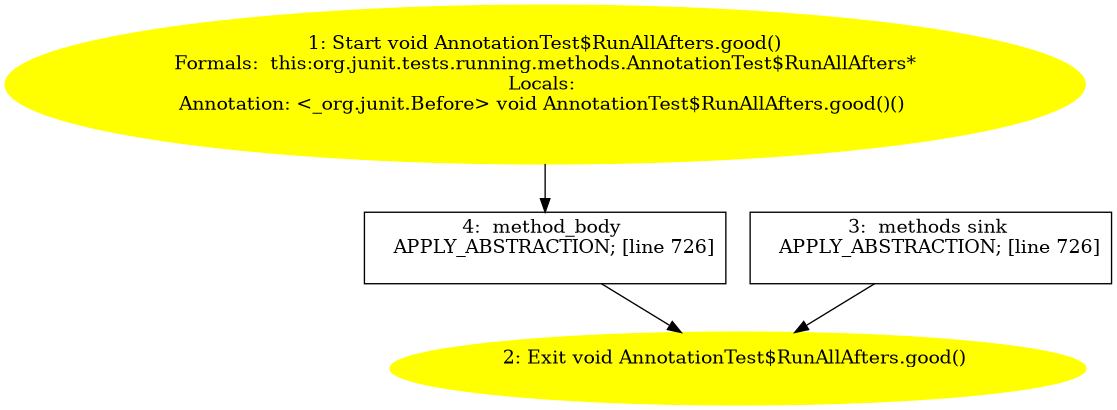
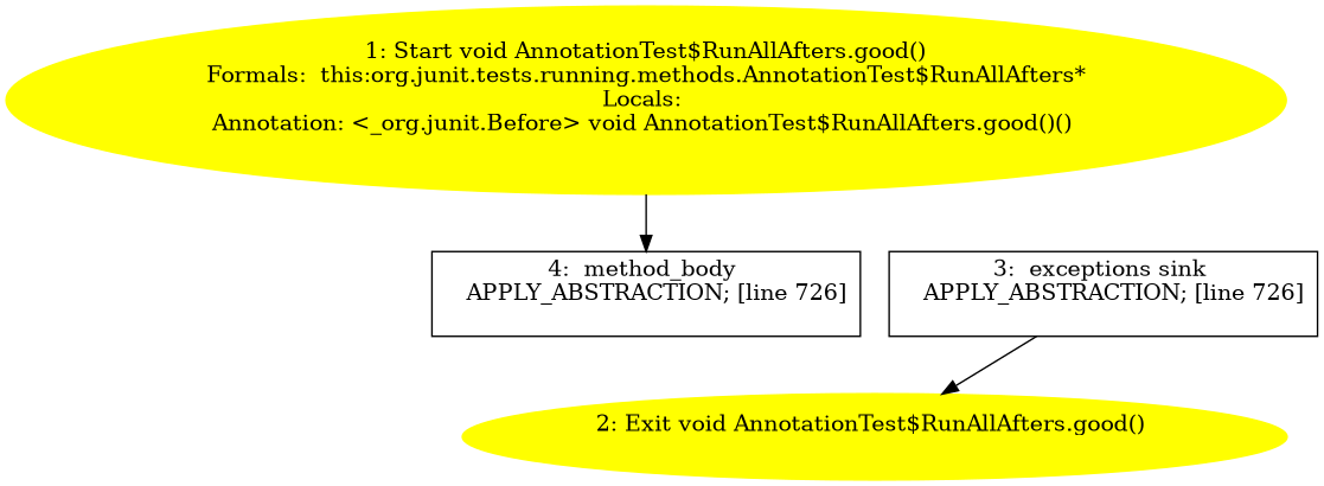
  digraph {
    n1 [color=yellow label="1: Start void AnnotationTest$RunAllAfters.good()\nFormals:  this:org.junit.tests.running.methods.AnnotationTest$RunAllAfters*\nLocals: \nAnnotation: <_org.junit.Before> void AnnotationTest$RunAllAfters.good()() \n  " style=filled]
    n2 [label="4:  method_body \n   APPLY_ABSTRACTION; [line 726]\n " shape=box]
    n3 [color=yellow label="2: Exit void AnnotationTest$RunAllAfters.good() \n  " style=filled]
-   n4 [label="3:  methods sink \n   APPLY_ABSTRACTION; [line 726]\n " shape=box]
+   n4 [label="3:  exceptions sink \n   APPLY_ABSTRACTION; [line 726]\n " shape=box]
    n1 -> n2
-   n2 -> n3
    n4 -> n3
  }
